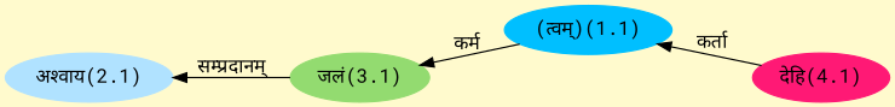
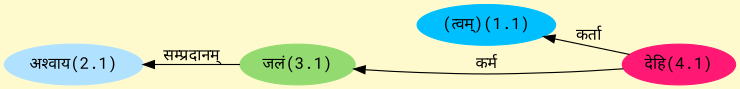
  digraph {
    bgcolor=lemonchiffon1
    compound=true
    fontname="Roboto Mono"
    rankdir=LR
    node [fontname="Roboto Mono" style=filled]
    edge [dir=back fontname="Roboto Mono"]
    n1 [color="#00BFFF" label="(त्वम्)(1.1)"]
    n2 [color="#FF1975" label="देहि(4.1)"]
    n3 [color="#B0E2FF" label="अश्वाय(2.1)"]
    n4 [color="#93DB70" label="जलं(3.1)"]
    n1 -> n2 [label="कर्ता"]
    n3 -> n4 [label="सम्प्रदानम्"]
-   n4 -> n1 [label="कर्म"]
+   n4 -> n2 [label="कर्म"]
  }
